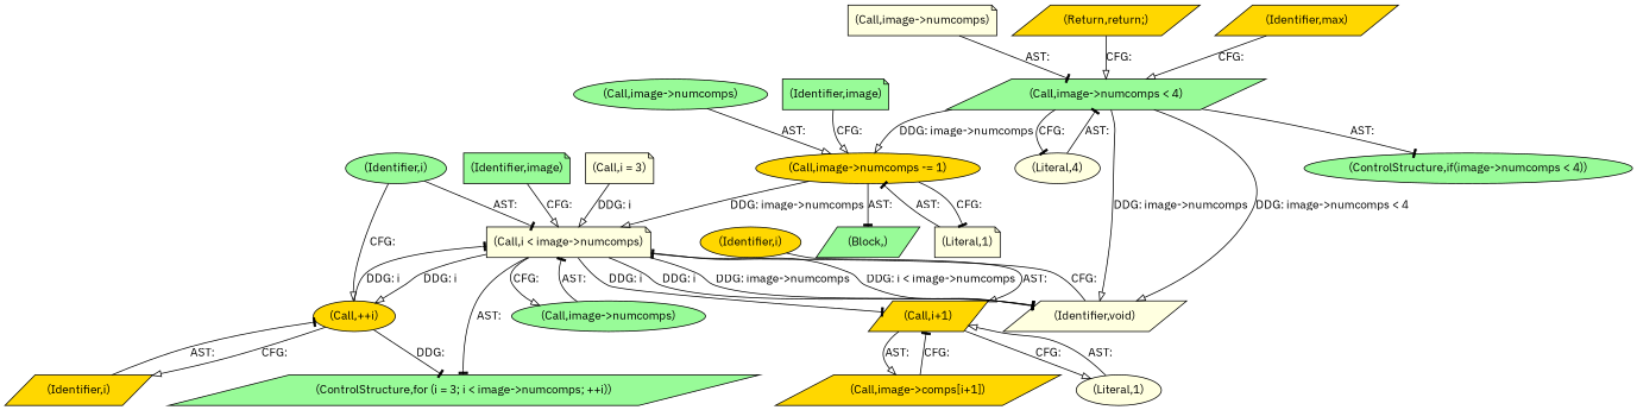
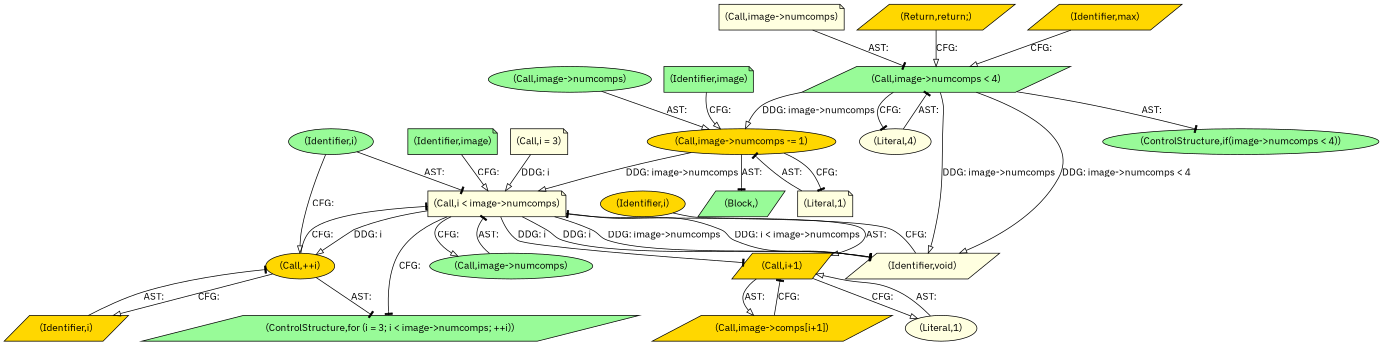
  digraph {
    fontname="IBM Plex Sans"
    node [fillcolor=palegreen fontname="IBM Plex Sans" shape=parallelogram style=filled]
    edge [arrowhead=tee fontname="IBM Plex Sans"]
    n1 [label="(Call,image->numcomps < 4)"]
    n2 [fillcolor=gold label="(Call,image->numcomps -= 1)" shape=ellipse]
    n3 [label="(ControlStructure,if(image->numcomps < 4))" shape=ellipse]
    n4 [fillcolor=lightyellow label="(Literal,4)" shape=ellipse]
    n5 [fillcolor=lightyellow label="(Identifier,void)"]
    n6 [fillcolor=lightyellow label="(Call,i < image->numcomps)" shape=note]
    n7 [fillcolor=lightyellow label="(Literal,1)" shape=note]
    n8 [label="(Block,)"]
    n9 [fillcolor=gold label="(Call,++i)" shape=ellipse]
    n10 [fillcolor=gold label="(Call,i+1)"]
    n11 [label="(ControlStructure,for (i = 3; i < image->numcomps; ++i))"]
    n12 [label="(Call,image->numcomps)" shape=ellipse]
    n13 [fillcolor=gold label="(Identifier,i)"]
    n14 [fillcolor=gold label="(Call,image->comps[i+1])"]
    n15 [fillcolor=lightyellow label="(Literal,1)" shape=ellipse]
    n16 [fillcolor=gold label="(Identifier,i)" shape=ellipse]
    n17 [label="(Identifier,i)" shape=ellipse]
    n18 [fillcolor=lightyellow label="(Call,i = 3)" shape=note]
    n19 [label="(Call,image->numcomps)" shape=ellipse]
    n20 [fillcolor=lightyellow label="(Call,image->numcomps)" shape=note]
    n21 [label="(Identifier,image)" shape=note]
    n22 [fillcolor=gold label="(Return,return;)"]
    n23 [fillcolor=gold label="(Identifier,max)"]
    n24 [label="(Identifier,image)" shape=note]
    n1 -> n2 [arrowhead=onormal label="DDG: image->numcomps"]
    n1 -> n3 [label="AST: "]
    n1 -> n4 [label="CFG: "]
    n1 -> n5 [arrowhead=onormal label="DDG: image->numcomps"]
    n1 -> n5 [arrowhead=onormal label="DDG: image->numcomps < 4"]
    n2 -> n6 [arrowhead=onormal label="DDG: image->numcomps"]
    n2 -> n7 [label="CFG: "]
    n2 -> n8 [label="AST: "]
    n4 -> n1 [label="AST: "]
    n5 -> n6 [label="CFG: "]
    n6 -> n5 [label="DDG: i"]
    n6 -> n5 [label="DDG: image->numcomps"]
    n6 -> n5 [label="DDG: i < image->numcomps"]
    n6 -> n9 [arrowhead=onormal label="DDG: i"]
    n6 -> n10 [label="DDG: i"]
-   n6 -> n11 [label="AST: "]
+   n6 -> n11 [label="CFG: "]
    n6 -> n12 [arrowhead=onormal label="CFG: "]
    n7 -> n2 [label="AST: "]
-   n9 -> n6 [label="DDG: i"]
-   n9 -> n11 [label="DDG: "]
+   n9 -> n6 [label="CFG: "]
+   n9 -> n11 [label="AST: "]
    n9 -> n13 [arrowhead=onormal label="CFG: "]
    n10 -> n14 [arrowhead=onormal label="AST: "]
    n10 -> n15 [arrowhead=onormal label="CFG: "]
    n12 -> n6 [label="AST: "]
    n13 -> n9 [label="AST: "]
    n14 -> n10 [label="CFG: "]
    n15 -> n10 [arrowhead=onormal label="AST: "]
    n16 -> n10 [arrowhead=onormal label="AST: "]
    n17 -> n6 [label="AST: "]
    n17 -> n9 [arrowhead=onormal label="CFG: "]
    n18 -> n6 [arrowhead=onormal label="DDG: i"]
    n19 -> n2 [arrowhead=onormal label="AST: "]
    n20 -> n1 [label="AST: "]
    n21 -> n6 [arrowhead=onormal label="CFG: "]
    n22 -> n1 [arrowhead=onormal label="CFG: "]
    n23 -> n1 [arrowhead=onormal label="CFG: "]
    n24 -> n2 [arrowhead=onormal label="CFG: "]
  }
